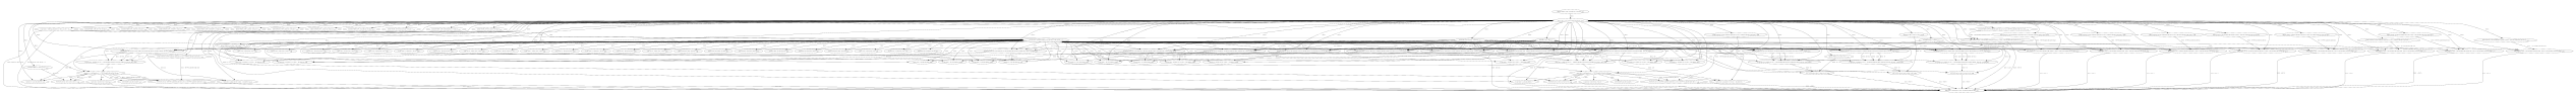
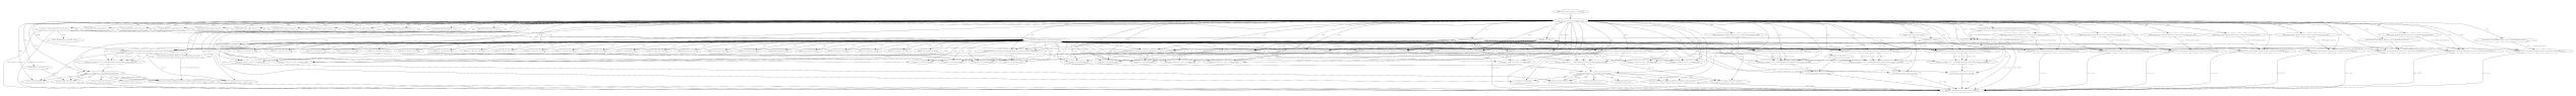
  digraph {
    fontname="Liberation Sans"
    node [fontname="Liberation Sans"]
    edge [fontname="Liberation Sans"]
    n1 [label=<(METHOD,TIFFReadDirEntryDouble)<SUB>1073</SUB>>]
    n2 [label=<(PARAM,TIFF *tif)<SUB>1074</SUB>>]
    n3 [label=<(PARAM,TIFFDirEntry *direntry)<SUB>1074</SUB>>]
    n4 [label=<(PARAM,double *value)<SUB>1074</SUB>>]
    n5 [label=<(&lt;operator&gt;.notEquals,direntry-&gt;tdir_count != 1)<SUB>1077</SUB>>]
    n6 [label=<(RETURN,return (TIFFReadDirEntryErrCount);,return (TIFFReadDirEntryErrCount);)<SUB>1078</SUB>>]
    n7 [label=<(IDENTIFIER,TIFF_BYTE,&lt;empty&gt;)<SUB>1081</SUB>>]
    n8 [label=<(IDENTIFIER,TIFF_SBYTE,&lt;empty&gt;)<SUB>1088</SUB>>]
    n9 [label=<(IDENTIFIER,TIFF_SHORT,&lt;empty&gt;)<SUB>1095</SUB>>]
    n10 [label=<(IDENTIFIER,TIFF_SSHORT,&lt;empty&gt;)<SUB>1102</SUB>>]
    n11 [label=<(IDENTIFIER,TIFF_LONG,&lt;empty&gt;)<SUB>1109</SUB>>]
    n12 [label=<(IDENTIFIER,TIFF_SLONG,&lt;empty&gt;)<SUB>1186</SUB>>]
    n13 [label=<(IDENTIFIER,TIFF_LONG8,&lt;empty&gt;)<SUB>1123</SUB>>]
    n14 [label=<(IDENTIFIER,TIFF_SLONG8,&lt;empty&gt;)<SUB>1141</SUB>>]
    n15 [label=<(IDENTIFIER,TIFF_RATIONAL,&lt;empty&gt;)<SUB>1150</SUB>>]
    n16 [label=<(&lt;operator&gt;.assignment,err = TIFFReadDirEntryCheckedRational(tif, direntry, value))<SUB>1151</SUB>>]
    n17 [label=<(IDENTIFIER,TIFF_SRATIONAL,&lt;empty&gt;)<SUB>1153</SUB>>]
    n18 [label=<(&lt;operator&gt;.assignment,err = TIFFReadDirEntryCheckedSrational(tif, direntry, value))<SUB>1154</SUB>>]
    n19 [label=<(IDENTIFIER,TIFF_FLOAT,&lt;empty&gt;)<SUB>1156</SUB>>]
    n20 [label=<(&lt;operator&gt;.assignment,err = TIFFReadDirEntryCheckedDouble(tif, direntry, value))<SUB>1164</SUB>>]
    n21 [label=<(RETURN,return (TIFFReadDirEntryErrType);,return (TIFFReadDirEntryErrType);)<SUB>1167</SUB>>]
    n22 [label=<(IDENTIFIER,TIFFReadDirEntryErrCount,return (TIFFReadDirEntryErrCount);)<SUB>1078</SUB>>]
    n23 [label=<(TIFFReadDirEntryCheckedByte,TIFFReadDirEntryCheckedByte(tif, direntry, &amp;m))<SUB>1084</SUB>>]
    n24 [label=<(&lt;operator&gt;.assignment,*value = (double)m)<SUB>1085</SUB>>]
    n25 [label=<(RETURN,return (TIFFReadDirEntryErrOk);,return (TIFFReadDirEntryErrOk);)<SUB>1086</SUB>>]
    n26 [label=<(TIFFReadDirEntryCheckedSbyte,TIFFReadDirEntryCheckedSbyte(tif, direntry, &amp;m))<SUB>1091</SUB>>]
    n27 [label=<(&lt;operator&gt;.assignment,*value = (double)m)<SUB>1092</SUB>>]
    n28 [label=<(RETURN,return (TIFFReadDirEntryErrOk);,return (TIFFReadDirEntryErrOk);)<SUB>1093</SUB>>]
    n29 [label=<(TIFFReadDirEntryCheckedShort,TIFFReadDirEntryCheckedShort(tif, direntry, &amp;m))<SUB>1098</SUB>>]
    n30 [label=<(&lt;operator&gt;.assignment,*value = (double)m)<SUB>1099</SUB>>]
    n31 [label=<(RETURN,return (TIFFReadDirEntryErrOk);,return (TIFFReadDirEntryErrOk);)<SUB>1100</SUB>>]
    n32 [label=<(TIFFReadDirEntryCheckedSshort,TIFFReadDirEntryCheckedSshort(tif, direntry, &amp;m))<SUB>1105</SUB>>]
    n33 [label=<(&lt;operator&gt;.assignment,*value = (double)m)<SUB>1106</SUB>>]
    n34 [label=<(RETURN,return (TIFFReadDirEntryErrOk);,return (TIFFReadDirEntryErrOk);)<SUB>1107</SUB>>]
    n35 [label=<(TIFFReadDirEntryCheckedLong,TIFFReadDirEntryCheckedLong(tif, direntry, &amp;m))<SUB>1112</SUB>>]
    n36 [label=<(&lt;operator&gt;.assignment,*value = (double)m)<SUB>1113</SUB>>]
    n37 [label=<(RETURN,return (TIFFReadDirEntryErrOk);,return (TIFFReadDirEntryErrOk);)<SUB>1114</SUB>>]
    n38 [label=<(TIFFReadDirEntryCheckedSlong,TIFFReadDirEntryCheckedSlong(tif, direntry, &amp;m))<SUB>1119</SUB>>]
    n39 [label=<(&lt;operator&gt;.assignment,*value = (double)m)<SUB>1120</SUB>>]
    n40 [label=<(RETURN,return (TIFFReadDirEntryErrOk);,return (TIFFReadDirEntryErrOk);)<SUB>1121</SUB>>]
    n41 [label=<(&lt;operator&gt;.assignment,err = TIFFReadDirEntryCheckedLong8(tif, direntry, &amp;m))<SUB>1126</SUB>>]
    n42 [label=<(&lt;operator&gt;.assignment,*value = (double)m)<SUB>1137</SUB>>]
    n43 [label=<(&lt;operator&gt;.assignment,err = TIFFReadDirEntryCheckedSlong8(tif, direntry, &amp;m))<SUB>1144</SUB>>]
    n44 [label=<(&lt;operator&gt;.assignment,*value = (double)m)<SUB>1147</SUB>>]
    n45 [label=<(IDENTIFIER,err,return (err);)<SUB>1152</SUB>>]
    n46 [label=<(IDENTIFIER,err,return (err);)<SUB>1155</SUB>>]
    n47 [label=<(TIFFReadDirEntryCheckedFloat,TIFFReadDirEntryCheckedFloat(tif, direntry, &amp;m))<SUB>1159</SUB>>]
    n48 [label=<(&lt;operator&gt;.assignment,*value = (double)m)<SUB>1160</SUB>>]
    n49 [label=<(RETURN,return (TIFFReadDirEntryErrOk);,return (TIFFReadDirEntryErrOk);)<SUB>1161</SUB>>]
    n50 [label=<(IDENTIFIER,err,return (err);)<SUB>1165</SUB>>]
    n51 [label=<(IDENTIFIER,TIFFReadDirEntryErrType,return (TIFFReadDirEntryErrType);)<SUB>1167</SUB>>]
    n52 [label=<(IDENTIFIER,TIFFReadDirEntryErrOk,return (TIFFReadDirEntryErrOk);)<SUB>1086</SUB>>]
    n53 [label=<(IDENTIFIER,TIFFReadDirEntryErrOk,return (TIFFReadDirEntryErrOk);)<SUB>1093</SUB>>]
    n54 [label=<(IDENTIFIER,TIFFReadDirEntryErrOk,return (TIFFReadDirEntryErrOk);)<SUB>1100</SUB>>]
    n55 [label=<(IDENTIFIER,TIFFReadDirEntryErrOk,return (TIFFReadDirEntryErrOk);)<SUB>1107</SUB>>]
    n56 [label=<(IDENTIFIER,TIFFReadDirEntryErrOk,return (TIFFReadDirEntryErrOk);)<SUB>1114</SUB>>]
    n57 [label=<(IDENTIFIER,TIFFReadDirEntryErrOk,return (TIFFReadDirEntryErrOk);)<SUB>1121</SUB>>]
    n58 [label=<(&lt;operator&gt;.notEquals,err != TIFFReadDirEntryErrOk)<SUB>1127</SUB>>]
    n59 [label=<(IDENTIFIER,TIFFReadDirEntryErrOk,return (TIFFReadDirEntryErrOk);)<SUB>1139</SUB>>]
    n60 [label=<(&lt;operator&gt;.notEquals,err != TIFFReadDirEntryErrOk)<SUB>1145</SUB>>]
    n61 [label=<(IDENTIFIER,TIFFReadDirEntryErrOk,return (TIFFReadDirEntryErrOk);)<SUB>1148</SUB>>]
    n62 [label=<(TIFFReadDirEntryCheckedRational,TIFFReadDirEntryCheckedRational(tif, direntry, value))<SUB>1151</SUB>>]
    n63 [label=<(TIFFReadDirEntryCheckedSrational,TIFFReadDirEntryCheckedSrational(tif, direntry, value))<SUB>1154</SUB>>]
    n64 [label=<(IDENTIFIER,TIFFReadDirEntryErrOk,return (TIFFReadDirEntryErrOk);)<SUB>1161</SUB>>]
    n65 [label=<(TIFFReadDirEntryCheckedDouble,TIFFReadDirEntryCheckedDouble(tif, direntry, value))<SUB>1164</SUB>>]
    n66 [label=<(&lt;operator&gt;.cast,(double)m)<SUB>1085</SUB>>]
    n67 [label=<(&lt;operator&gt;.cast,(double)m)<SUB>1092</SUB>>]
    n68 [label=<(&lt;operator&gt;.cast,(double)m)<SUB>1099</SUB>>]
    n69 [label=<(&lt;operator&gt;.cast,(double)m)<SUB>1106</SUB>>]
    n70 [label=<(&lt;operator&gt;.cast,(double)m)<SUB>1113</SUB>>]
    n71 [label=<(&lt;operator&gt;.cast,(double)m)<SUB>1120</SUB>>]
    n72 [label=<(TIFFReadDirEntryCheckedLong8,TIFFReadDirEntryCheckedLong8(tif, direntry, &amp;m))<SUB>1126</SUB>>]
    n73 [label=<(&lt;operator&gt;.cast,(double)m)<SUB>1137</SUB>>]
    n74 [label=<(TIFFReadDirEntryCheckedSlong8,TIFFReadDirEntryCheckedSlong8(tif, direntry, &amp;m))<SUB>1144</SUB>>]
    n75 [label=<(&lt;operator&gt;.cast,(double)m)<SUB>1147</SUB>>]
    n76 [label=<(&lt;operator&gt;.cast,(double)m)<SUB>1160</SUB>>]
    n77 [label=<(IDENTIFIER,err,return (err);)<SUB>1128</SUB>>]
    n78 [label=<(IDENTIFIER,err,return (err);)<SUB>1146</SUB>>]
    n79 [label=<(METHOD_RETURN,enum TIFFReadDirEntryErr)<SUB>1073</SUB>>]
    n80 [label=<(&lt;operator&gt;.indirectFieldAccess,direntry-&gt;tdir_type)<SUB>1079</SUB>>]
+   n81 [label=<(FIELD_IDENTIFIER,tdir_type,tdir_type)<SUB>1079</SUB>>]
    n82 [label=<(RETURN,return (err);,return (err);)<SUB>1152</SUB>>]
    n83 [label=<(RETURN,return (err);,return (err);)<SUB>1155</SUB>>]
    n84 [label=<(IDENTIFIER,TIFF_DOUBLE,&lt;empty&gt;)<SUB>1163</SUB>>]
    n85 [label=<(RETURN,return (err);,return (err);)<SUB>1165</SUB>>]
    n86 [label=<(RETURN,return (TIFFReadDirEntryErrOk);,return (TIFFReadDirEntryErrOk);)<SUB>1139</SUB>>]
    n87 [label=<(RETURN,return (err);,return (err);)<SUB>1128</SUB>>]
    n88 [label=<(&lt;operator&gt;.indirection,*value)<SUB>1137</SUB>>]
    n89 [label=<(UNKNOWN,double,double)<SUB>1137</SUB>>]
    n90 [label=<(RETURN,return (TIFFReadDirEntryErrOk);,return (TIFFReadDirEntryErrOk);)<SUB>1148</SUB>>]
    n91 [label=<(RETURN,return (err);,return (err);)<SUB>1146</SUB>>]
    n92 [label=<(&lt;operator&gt;.indirection,*value)<SUB>1147</SUB>>]
    n93 [label=<(UNKNOWN,double,double)<SUB>1147</SUB>>]
    n94 [label=<(&lt;operator&gt;.addressOf,&amp;m)<SUB>1084</SUB>>]
    n95 [label=<(&lt;operator&gt;.indirection,*value)<SUB>1085</SUB>>]
    n96 [label=<(&lt;operator&gt;.addressOf,&amp;m)<SUB>1091</SUB>>]
    n97 [label=<(&lt;operator&gt;.indirection,*value)<SUB>1092</SUB>>]
    n98 [label=<(&lt;operator&gt;.addressOf,&amp;m)<SUB>1098</SUB>>]
    n99 [label=<(&lt;operator&gt;.indirection,*value)<SUB>1099</SUB>>]
    n100 [label=<(&lt;operator&gt;.addressOf,&amp;m)<SUB>1105</SUB>>]
    n101 [label=<(&lt;operator&gt;.indirection,*value)<SUB>1106</SUB>>]
    n102 [label=<(&lt;operator&gt;.addressOf,&amp;m)<SUB>1112</SUB>>]
    n103 [label=<(&lt;operator&gt;.indirection,*value)<SUB>1113</SUB>>]
    n104 [label=<(&lt;operator&gt;.addressOf,&amp;m)<SUB>1119</SUB>>]
    n105 [label=<(&lt;operator&gt;.indirection,*value)<SUB>1120</SUB>>]
    n106 [label=<(&lt;operator&gt;.addressOf,&amp;m)<SUB>1159</SUB>>]
    n107 [label=<(&lt;operator&gt;.indirection,*value)<SUB>1160</SUB>>]
    n108 [label=<(UNKNOWN,double,double)<SUB>1085</SUB>>]
    n109 [label=<(UNKNOWN,double,double)<SUB>1092</SUB>>]
    n110 [label=<(UNKNOWN,double,double)<SUB>1099</SUB>>]
    n111 [label=<(UNKNOWN,double,double)<SUB>1106</SUB>>]
    n112 [label=<(UNKNOWN,double,double)<SUB>1113</SUB>>]
    n113 [label=<(UNKNOWN,double,double)<SUB>1120</SUB>>]
    n114 [label=<(&lt;operator&gt;.addressOf,&amp;m)<SUB>1126</SUB>>]
    n115 [label=<(&lt;operator&gt;.addressOf,&amp;m)<SUB>1144</SUB>>]
    n116 [label=<(UNKNOWN,double,double)<SUB>1160</SUB>>]
    n1 -> n2 [label="DDG: "]
    n1 -> n3 [label="DDG: "]
    n1 -> n4 [label="DDG: "]
    n1 -> n5 [label="DDG: "]
    n1 -> n6 [label="DDG: "]
    n1 -> n7 [label="DDG: "]
    n1 -> n8 [label="CDG: "]
    n1 -> n9 [label="DDG: "]
    n1 -> n10 [label="DDG: "]
    n1 -> n11 [label="DDG: "]
    n1 -> n12 [label="DDG: err"]
    n1 -> n13 [label="DDG: "]
    n1 -> n14 [label="DDG: "]
    n1 -> n15 [label="DDG: "]
    n1 -> n16 [label="DDG: "]
    n1 -> n17 [label="DDG: "]
    n1 -> n18 [label="DDG: "]
    n1 -> n19 [label="DDG: "]
    n1 -> n20 [label="DDG: "]
    n1 -> n21 [label="DDG: "]
    n1 -> n22 [label="DDG: "]
    n1 -> n23 [label="DDG: "]
    n1 -> n24 [label="DDG: "]
    n1 -> n25 [label="DDG: "]
    n1 -> n26 [label="DDG: "]
    n1 -> n27 [label="DDG: "]
    n1 -> n28 [label="DDG: "]
    n1 -> n29 [label="DDG: "]
    n1 -> n30 [label="DDG: "]
    n1 -> n31 [label="DDG: "]
    n1 -> n32 [label="DDG: "]
    n1 -> n33 [label="DDG: "]
    n1 -> n34 [label="DDG: "]
    n1 -> n35 [label="DDG: "]
    n1 -> n36 [label="DDG: "]
    n1 -> n37 [label="DDG: "]
    n1 -> n38 [label="DDG: "]
    n1 -> n39 [label="DDG: "]
    n1 -> n40 [label="DDG: "]
    n1 -> n41 [label="DDG: "]
    n1 -> n42 [label="DDG: "]
    n1 -> n43 [label="DDG: "]
    n1 -> n44 [label="DDG: "]
    n1 -> n45 [label="DDG: "]
    n1 -> n46 [label="DDG: "]
    n1 -> n47 [label="DDG: "]
    n1 -> n48 [label="DDG: "]
    n1 -> n49 [label="DDG: "]
    n1 -> n50 [label="DDG: "]
    n1 -> n51 [label="DDG: "]
    n1 -> n52 [label="DDG: "]
    n1 -> n53 [label="DDG: "]
    n1 -> n54 [label="DDG: "]
    n1 -> n55 [label="DDG: "]
    n1 -> n56 [label="DDG: "]
    n1 -> n57 [label="DDG: "]
    n1 -> n58 [label="DDG: "]
    n1 -> n59 [label="DDG: "]
    n1 -> n60 [label="DDG: "]
    n1 -> n61 [label="DDG: "]
    n1 -> n62 [label="DDG: "]
    n1 -> n63 [label="DDG: "]
    n1 -> n64 [label="DDG: "]
    n1 -> n65 [label="DDG: "]
    n1 -> n66 [label="DDG: "]
    n1 -> n67 [label="DDG: "]
    n1 -> n68 [label="DDG: "]
    n1 -> n69 [label="DDG: "]
    n1 -> n70 [label="DDG: "]
    n1 -> n71 [label="DDG: "]
    n1 -> n72 [label="DDG: "]
    n1 -> n73 [label="DDG: "]
    n1 -> n74 [label="DDG: "]
    n1 -> n75 [label="DDG: "]
    n1 -> n76 [label="DDG: "]
    n1 -> n77 [label="DDG: "]
    n1 -> n78 [label="DDG: "]
    n2 -> n23 [label="DDG: tif"]
    n2 -> n26 [label="DDG: tif"]
    n2 -> n29 [label="DDG: tif"]
    n2 -> n32 [label="DDG: tif"]
    n2 -> n35 [label="DDG: tif"]
    n2 -> n38 [label="DDG: tif"]
    n2 -> n47 [label="DDG: tif"]
    n2 -> n62 [label="DDG: tif"]
    n2 -> n63 [label="DDG: tif"]
    n2 -> n65 [label="DDG: tif"]
    n2 -> n72 [label="DDG: tif"]
    n2 -> n74 [label="DDG: tif"]
    n2 -> n79 [label="DDG: tif"]
    n3 -> n23 [label="DDG: direntry"]
    n3 -> n26 [label="DDG: direntry"]
    n3 -> n29 [label="DDG: direntry"]
    n3 -> n32 [label="DDG: direntry"]
    n3 -> n35 [label="DDG: direntry"]
    n3 -> n38 [label="DDG: direntry"]
    n3 -> n47 [label="DDG: direntry"]
    n3 -> n62 [label="DDG: direntry"]
    n3 -> n63 [label="DDG: direntry"]
    n3 -> n65 [label="DDG: direntry"]
    n3 -> n72 [label="DDG: direntry"]
    n3 -> n74 [label="DDG: direntry"]
    n3 -> n79 [label="DDG: direntry"]
    n4 -> n62 [label="DDG: value"]
    n4 -> n63 [label="DDG: value"]
    n4 -> n65 [label="DDG: value"]
    n4 -> n79 [label="DDG: value"]
    n5 -> n6 [label="CDG: "]
    n5 -> n79 [label="DDG: direntry-&gt;tdir_count"]
    n5 -> n79 [label="DDG: direntry-&gt;tdir_count != 1"]
    n5 -> n80 [label="CDG: "]
+   n5 -> n81 [label="CDG: "]
    n6 -> n79 [label="DDG: &lt;RET&gt;"]
    n16 -> n82 [label="DDG: err"]
    n18 -> n83 [label="DDG: err"]
    n20 -> n85 [label="DDG: err"]
    n21 -> n79 [label="DDG: &lt;RET&gt;"]
    n22 -> n6 [label="DDG: TIFFReadDirEntryErrCount"]
    n23 -> n24 [label="DDG: &amp;m"]
    n23 -> n66 [label="DDG: &amp;m"]
    n25 -> n79 [label="DDG: &lt;RET&gt;"]
    n26 -> n27 [label="DDG: &amp;m"]
    n26 -> n67 [label="DDG: &amp;m"]
    n28 -> n79 [label="DDG: &lt;RET&gt;"]
    n29 -> n30 [label="DDG: &amp;m"]
    n29 -> n68 [label="DDG: &amp;m"]
    n31 -> n79 [label="DDG: &lt;RET&gt;"]
    n32 -> n33 [label="DDG: &amp;m"]
    n32 -> n69 [label="DDG: &amp;m"]
    n34 -> n79 [label="DDG: &lt;RET&gt;"]
    n35 -> n36 [label="DDG: &amp;m"]
    n35 -> n70 [label="DDG: &amp;m"]
    n37 -> n79 [label="DDG: &lt;RET&gt;"]
    n38 -> n39 [label="DDG: &amp;m"]
    n38 -> n71 [label="DDG: &amp;m"]
    n40 -> n79 [label="DDG: &lt;RET&gt;"]
    n41 -> n58 [label="DDG: err"]
    n43 -> n60 [label="DDG: err"]
    n45 -> n82 [label="DDG: err"]
    n46 -> n83 [label="DDG: err"]
    n47 -> n48 [label="DDG: &amp;m"]
    n47 -> n76 [label="DDG: &amp;m"]
    n49 -> n79 [label="DDG: &lt;RET&gt;"]
    n50 -> n85 [label="DDG: err"]
    n51 -> n21 [label="DDG: TIFFReadDirEntryErrType"]
    n52 -> n25 [label="DDG: TIFFReadDirEntryErrOk"]
    n53 -> n28 [label="DDG: TIFFReadDirEntryErrOk"]
    n54 -> n31 [label="DDG: TIFFReadDirEntryErrOk"]
    n55 -> n34 [label="DDG: TIFFReadDirEntryErrOk"]
    n56 -> n37 [label="DDG: TIFFReadDirEntryErrOk"]
    n57 -> n40 [label="DDG: TIFFReadDirEntryErrOk"]
    n58 -> n42 [label="CDG: "]
    n58 -> n73 [label="CDG: "]
    n58 -> n86 [label="DDG: TIFFReadDirEntryErrOk"]
    n58 -> n86 [label="CDG: "]
    n58 -> n87 [label="DDG: err"]
    n58 -> n87 [label="CDG: "]
    n58 -> n88 [label="CDG: "]
    n58 -> n89 [label="CDG: "]
    n59 -> n86 [label="DDG: TIFFReadDirEntryErrOk"]
    n60 -> n44 [label="CDG: "]
    n60 -> n75 [label="CDG: "]
    n60 -> n90 [label="DDG: TIFFReadDirEntryErrOk"]
    n60 -> n90 [label="CDG: "]
    n60 -> n91 [label="DDG: err"]
    n60 -> n91 [label="CDG: "]
    n60 -> n92 [label="CDG: "]
    n60 -> n93 [label="CDG: "]
    n61 -> n90 [label="DDG: TIFFReadDirEntryErrOk"]
    n62 -> n16 [label="DDG: tif"]
    n62 -> n16 [label="DDG: direntry"]
    n62 -> n16 [label="DDG: value"]
    n63 -> n18 [label="DDG: tif"]
    n63 -> n18 [label="DDG: direntry"]
    n63 -> n18 [label="DDG: value"]
    n64 -> n49 [label="DDG: TIFFReadDirEntryErrOk"]
    n65 -> n20 [label="DDG: tif"]
    n65 -> n20 [label="DDG: direntry"]
    n65 -> n20 [label="DDG: value"]
    n72 -> n41 [label="DDG: tif"]
    n72 -> n41 [label="DDG: direntry"]
    n72 -> n41 [label="DDG: &amp;m"]
    n72 -> n42 [label="DDG: &amp;m"]
    n72 -> n73 [label="DDG: &amp;m"]
    n74 -> n43 [label="DDG: tif"]
    n74 -> n43 [label="DDG: direntry"]
    n74 -> n43 [label="DDG: &amp;m"]
    n74 -> n44 [label="DDG: &amp;m"]
    n74 -> n75 [label="DDG: &amp;m"]
    n77 -> n87 [label="DDG: err"]
    n78 -> n91 [label="DDG: err"]
    n80 -> n16 [label="CDG: "]
    n80 -> n18 [label="CDG: "]
    n80 -> n20 [label="CDG: "]
    n80 -> n21 [label="CDG: "]
    n80 -> n23 [label="CDG: "]
    n80 -> n24 [label="CDG: "]
    n80 -> n25 [label="CDG: "]
    n80 -> n26 [label="CDG: "]
    n80 -> n27 [label="CDG: "]
    n80 -> n28 [label="CDG: "]
    n80 -> n29 [label="CDG: "]
    n80 -> n30 [label="CDG: "]
    n80 -> n31 [label="CDG: "]
    n80 -> n32 [label="CDG: "]
    n80 -> n33 [label="CDG: "]
    n80 -> n34 [label="CDG: "]
    n80 -> n35 [label="CDG: "]
    n80 -> n36 [label="CDG: "]
    n80 -> n37 [label="CDG: "]
    n80 -> n38 [label="CDG: "]
    n80 -> n39 [label="CDG: "]
    n80 -> n40 [label="CDG: "]
    n80 -> n41 [label="CDG: "]
    n80 -> n43 [label="CDG: "]
    n80 -> n47 [label="CDG: "]
    n80 -> n48 [label="CDG: "]
    n80 -> n49 [label="CDG: "]
    n80 -> n58 [label="CDG: "]
    n80 -> n60 [label="CDG: "]
    n80 -> n62 [label="CDG: "]
    n80 -> n63 [label="CDG: "]
    n80 -> n65 [label="CDG: "]
    n80 -> n66 [label="CDG: "]
    n80 -> n67 [label="CDG: "]
    n80 -> n68 [label="CDG: "]
    n80 -> n69 [label="CDG: "]
    n80 -> n70 [label="CDG: "]
    n80 -> n71 [label="CDG: "]
    n80 -> n72 [label="CDG: "]
    n80 -> n74 [label="CDG: "]
    n80 -> n76 [label="CDG: "]
    n80 -> n82 [label="CDG: "]
    n80 -> n83 [label="CDG: "]
    n80 -> n85 [label="CDG: "]
    n80 -> n94 [label="CDG: "]
    n80 -> n95 [label="CDG: "]
    n80 -> n96 [label="CDG: "]
    n80 -> n97 [label="CDG: "]
    n80 -> n98 [label="CDG: "]
    n80 -> n99 [label="CDG: "]
    n80 -> n100 [label="CDG: "]
    n80 -> n101 [label="CDG: "]
    n80 -> n102 [label="CDG: "]
    n80 -> n103 [label="CDG: "]
    n80 -> n104 [label="CDG: "]
    n80 -> n105 [label="CDG: "]
    n80 -> n106 [label="CDG: "]
    n80 -> n107 [label="CDG: "]
    n80 -> n108 [label="CDG: "]
    n80 -> n109 [label="CDG: "]
    n80 -> n110 [label="CDG: "]
    n80 -> n111 [label="CDG: "]
    n80 -> n112 [label="CDG: "]
    n80 -> n113 [label="CDG: "]
    n80 -> n114 [label="CDG: "]
    n80 -> n115 [label="CDG: "]
    n80 -> n116 [label="CDG: "]
    n82 -> n79 [label="DDG: &lt;RET&gt;"]
    n83 -> n79 [label="DDG: &lt;RET&gt;"]
    n84 -> n1 [label="DDG: "]
    n85 -> n79 [label="DDG: &lt;RET&gt;"]
    n86 -> n79 [label="DDG: &lt;RET&gt;"]
    n87 -> n79 [label="DDG: &lt;RET&gt;"]
    n90 -> n79 [label="DDG: &lt;RET&gt;"]
    n91 -> n79 [label="DDG: &lt;RET&gt;"]
  }
